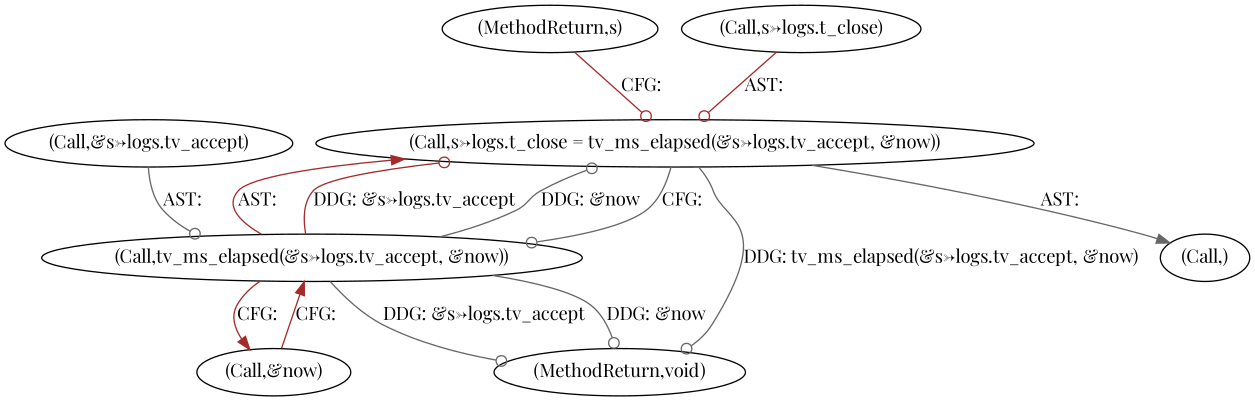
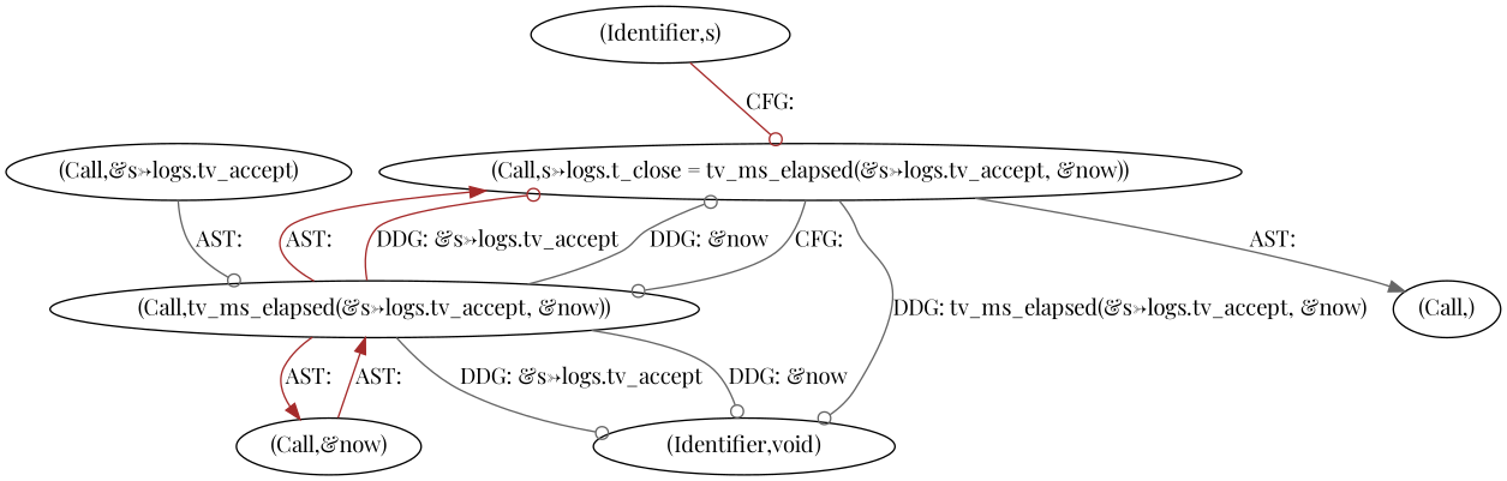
  digraph {
    fontname="Playfair Display"
    node [fontname="Playfair Display"]
    edge [arrowhead=odot color=gray40 fontname="Playfair Display"]
    n1 [label="(Call,s->logs.t_close = tv_ms_elapsed(&s->logs.tv_accept, &now))"]
    n2 [label="(Call,tv_ms_elapsed(&s->logs.tv_accept, &now))"]
-   n3 [label="(MethodReturn,void)"]
+   n3 [label="(Identifier,void)"]
    n4 [label="(Call,)"]
    n5 [label="(Call,&now)"]
-   n6 [label="(MethodReturn,s)"]
+   n6 [label="(Identifier,s)"]
    n7 [label="(Call,&s->logs.tv_accept)"]
-   n8 [label="(Call,s->logs.t_close)"]
    n1 -> n2 [label="CFG: "]
    n1 -> n3 [label="DDG: tv_ms_elapsed(&s->logs.tv_accept, &now)"]
    n1 -> n4 [arrowhead=normal label="AST: "]
    n2 -> n1 [arrowhead=normal color=brown label="AST: "]
    n2 -> n1 [color=brown label="DDG: &s->logs.tv_accept"]
    n2 -> n1 [label="DDG: &now"]
    n2 -> n3 [label="DDG: &now"]
    n2 -> n3 [label="DDG: &s->logs.tv_accept"]
-   n2 -> n5 [arrowhead=normal color=brown label="CFG: "]
-   n5 -> n2 [arrowhead=normal color=brown label="CFG: "]
+   n2 -> n5 [arrowhead=normal color=brown label="AST: "]
+   n5 -> n2 [arrowhead=normal color=brown label="AST: "]
    n6 -> n1 [color=brown label="CFG: "]
    n7 -> n2 [label="AST: "]
-   n8 -> n1 [color=brown label="AST: "]
  }
